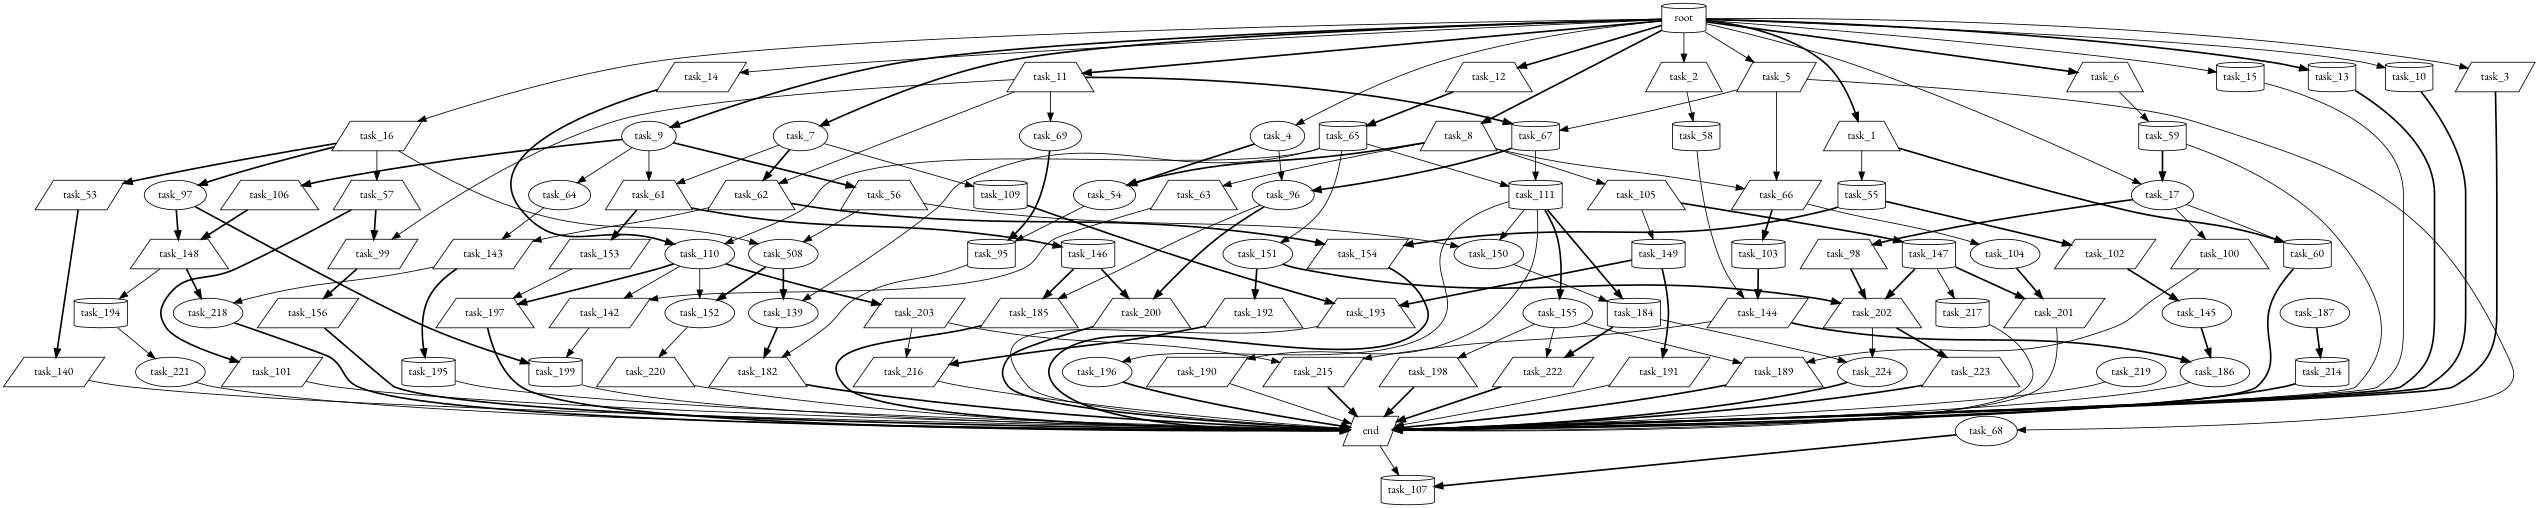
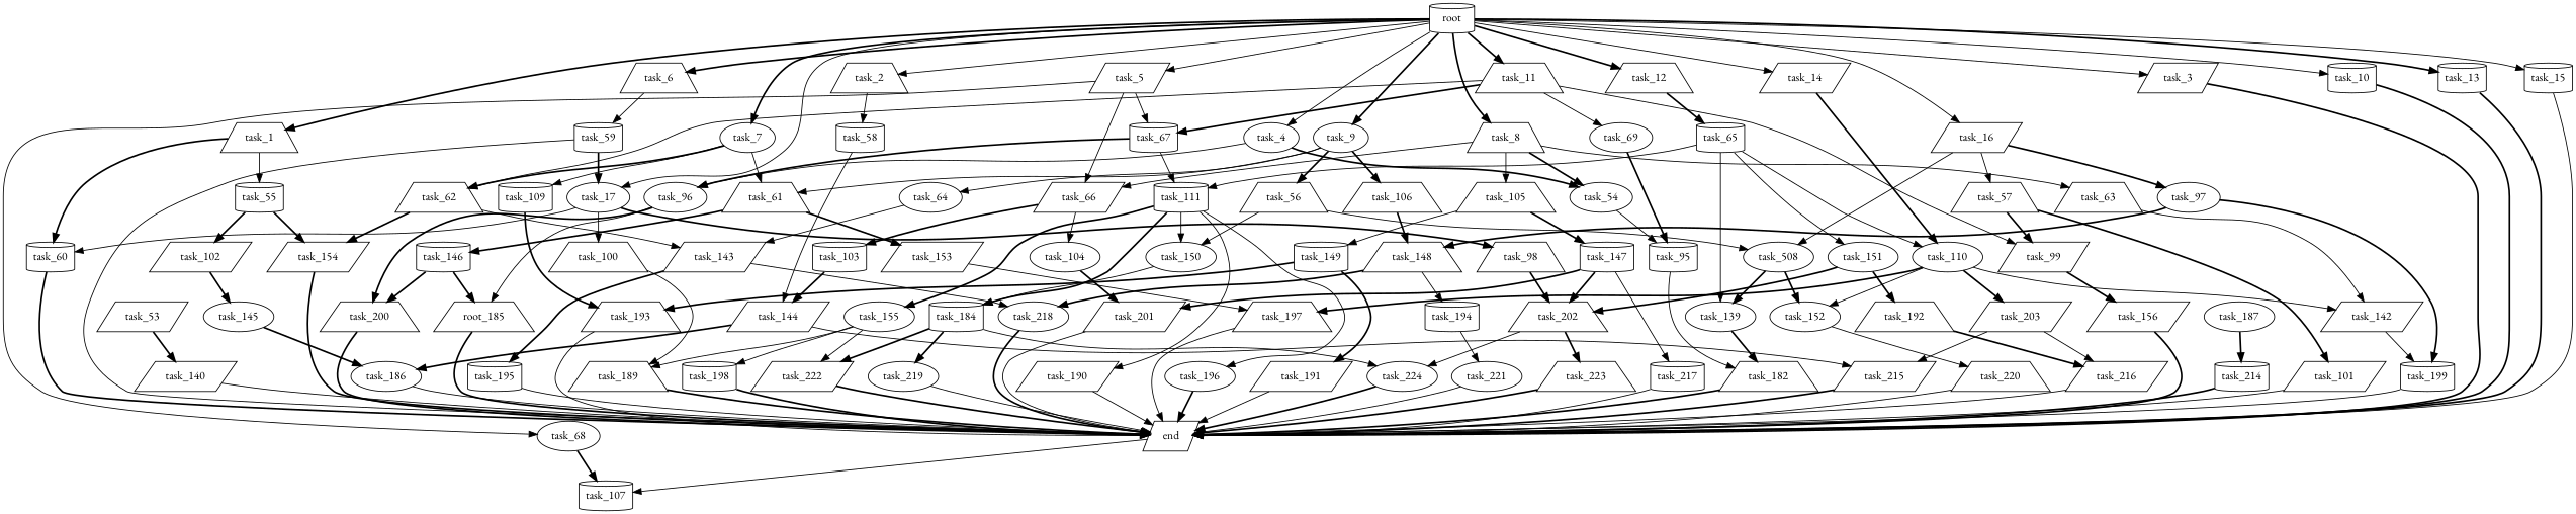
  digraph {
    fontname="EB Garamond"
    node [fontname="EB Garamond" shape=trapezium]
    edge [fontname="EB Garamond" style=bold]
    root [shape=cylinder]
    task_1
    task_2
    task_3 [shape=parallelogram]
    task_4 [shape=ellipse]
    task_5 [shape=parallelogram]
    task_6
    task_7 [shape=ellipse]
    task_8
    task_9 [shape=ellipse]
    task_10 [shape=cylinder]
    task_11
    task_12
    task_13 [shape=cylinder]
    task_14 [shape=parallelogram]
    task_15 [shape=cylinder]
    task_16 [shape=parallelogram]
    task_17 [shape=ellipse]
    task_55 [shape=cylinder]
    task_60 [shape=cylinder]
    task_58 [shape=cylinder]
    end [shape=parallelogram]
    task_54 [shape=ellipse]
    task_96 [shape=ellipse]
    task_66 [shape=parallelogram]
    task_67 [shape=cylinder]
    task_68 [shape=ellipse]
    task_59 [shape=cylinder]
    task_61
    task_62
    task_109 [shape=cylinder]
    task_63
    task_105
    task_56
    task_64 [shape=ellipse]
    task_106
    task_69 [shape=ellipse]
    task_99 [shape=parallelogram]
    task_65 [shape=cylinder]
    task_110 [shape=ellipse]
    task_53 [shape=parallelogram]
    task_57
    task_97 [shape=ellipse]
    n44 [label=task_508 shape=ellipse]
    task_98
    task_100
    task_102 [shape=parallelogram]
    task_154 [shape=parallelogram]
    task_144 [shape=parallelogram]
    task_107 [shape=cylinder]
    task_95 [shape=cylinder]
-   task_185
+   task_185 [label=root_185]
    task_200
    task_103 [shape=cylinder]
    task_104 [shape=ellipse]
    task_111 [shape=cylinder]
    task_146 [shape=cylinder]
    task_153 [shape=parallelogram]
    task_143 [shape=parallelogram]
    task_193
    task_142 [shape=parallelogram]
    task_147 [shape=cylinder]
    task_149 [shape=cylinder]
    task_150 [shape=ellipse]
    task_148
    task_156 [shape=parallelogram]
    task_139 [shape=ellipse]
    task_151 [shape=ellipse]
    task_152 [shape=ellipse]
    task_203 [shape=parallelogram]
    task_197
    task_140 [shape=parallelogram]
    task_101 [shape=parallelogram]
    task_199 [shape=cylinder]
    task_202
    task_189
    n77 [label=task_182]
    task_145 [shape=ellipse]
    task_184 [shape=cylinder]
    task_186 [shape=ellipse]
    task_215 [shape=parallelogram]
    task_195 [shape=cylinder]
    task_218 [shape=ellipse]
    task_155 [shape=ellipse]
    task_190 [shape=parallelogram]
    task_196 [shape=ellipse]
    task_192
    task_201 [shape=parallelogram]
    task_194 [shape=cylinder]
    task_223
    task_224 [shape=ellipse]
    task_187 [shape=ellipse]
    task_214 [shape=cylinder]
    task_217 [shape=cylinder]
    task_191 [shape=parallelogram]
    task_220
    task_216 [shape=parallelogram]
-   task_198
+   task_198 [shape=cylinder]
    task_222 [shape=parallelogram]
    task_219 [shape=ellipse]
    task_221 [shape=ellipse]
    root -> task_1
    root -> task_2 [style=solid]
    root -> task_3 [style=solid]
    root -> task_4 [style=solid]
    root -> task_5 [style=solid]
    root -> task_6
    root -> task_7
    root -> task_8
    root -> task_9
    root -> task_10 [style=solid]
    root -> task_11
    root -> task_12
    root -> task_13
    root -> task_14 [style=solid]
    root -> task_15 [style=solid]
    root -> task_16 [style=solid]
    root -> task_17 [style=solid]
    task_1 -> task_55 [style=solid]
    task_1 -> task_60
    task_2 -> task_58 [style=solid]
    task_3 -> end
    task_4 -> task_54
    task_4 -> task_96 [style=solid]
    task_5 -> task_66 [style=solid]
    task_5 -> task_67 [style=solid]
    task_5 -> task_68 [style=solid]
    task_6 -> task_59 [style=solid]
    task_7 -> task_61 [style=solid]
    task_7 -> task_62
    task_7 -> task_109 [style=solid]
    task_8 -> task_54
    task_8 -> task_66 [style=solid]
    task_8 -> task_63 [style=solid]
    task_8 -> task_105 [style=solid]
    task_9 -> task_61 [style=solid]
    task_9 -> task_56
    task_9 -> task_64 [style=solid]
    task_9 -> task_106
    task_10 -> end
    task_11 -> task_67
    task_11 -> task_62 [style=solid]
    task_11 -> task_69 [style=solid]
    task_11 -> task_99 [style=solid]
    task_12 -> task_65
    task_13 -> end
    task_14 -> task_110
    task_15 -> end [style=solid]
-   task_16 -> task_53
    task_16 -> task_57 [style=solid]
    task_16 -> task_97
    task_16 -> n44 [style=solid]
    task_17 -> task_60 [style=solid]
    task_17 -> task_98
    task_17 -> task_100 [style=solid]
    task_55 -> task_102
    task_55 -> task_154
    task_60 -> end
    task_58 -> task_144 [style=solid]
    end -> task_107 [style=solid]
    task_54 -> task_95 [style=solid]
    task_96 -> task_185 [style=solid]
    task_96 -> task_200
    task_66 -> task_103
    task_66 -> task_104 [style=solid]
    task_67 -> task_96
    task_67 -> task_111 [style=solid]
    task_68 -> task_107
    task_59 -> task_17
    task_59 -> end [style=solid]
    task_61 -> task_146
    task_61 -> task_153
    task_62 -> task_154
    task_62 -> task_143 [style=solid]
    task_109 -> task_193
    task_63 -> task_142 [style=solid]
    task_105 -> task_147
    task_105 -> task_149 [style=solid]
    task_56 -> n44 [style=solid]
    task_56 -> task_150 [style=solid]
    task_64 -> task_143 [style=solid]
    task_106 -> task_148
    task_69 -> task_95
    task_99 -> task_156
    task_65 -> task_110 [style=solid]
    task_65 -> task_111 [style=solid]
    task_65 -> task_139 [style=solid]
    task_65 -> task_151 [style=solid]
    task_110 -> task_142 [style=solid]
    task_110 -> task_152 [style=solid]
    task_110 -> task_203
    task_110 -> task_197
    task_53 -> task_140
    task_57 -> task_99
    task_57 -> task_101
    task_97 -> task_148
    task_97 -> task_199
    n44 -> task_139
    n44 -> task_152
    task_98 -> task_202
    task_100 -> task_189 [style=solid]
    task_102 -> task_145
    task_154 -> end
    task_144 -> task_186
    task_144 -> task_215 [style=solid]
    task_95 -> n77 [style=solid]
    task_185 -> end
    task_200 -> end
    task_103 -> task_144
    task_104 -> task_201
    task_111 -> task_150 [style=solid]
    task_111 -> task_184
    task_111 -> task_155
    task_111 -> task_190 [style=solid]
    task_111 -> task_196 [style=solid]
    task_146 -> task_185
    task_146 -> task_200
    task_153 -> task_197 [style=solid]
    task_143 -> task_195
    task_143 -> task_218 [style=solid]
    task_193 -> end [style=solid]
    task_142 -> task_199 [style=solid]
    task_147 -> task_202
    task_147 -> task_201
    task_147 -> task_217 [style=solid]
    task_149 -> task_193
    task_149 -> task_191
    task_150 -> task_184 [style=solid]
    task_148 -> task_218
    task_148 -> task_194 [style=solid]
    task_156 -> end
    task_139 -> n77
    task_151 -> task_202
    task_151 -> task_192
    task_152 -> task_220 [style=solid]
    task_203 -> task_215 [style=solid]
    task_203 -> task_216 [style=solid]
-   task_197 -> end
+   task_197 -> end [style=solid]
    task_140 -> end [style=solid]
    task_101 -> end [style=solid]
    task_199 -> end [style=solid]
    task_202 -> task_223
    task_202 -> task_224 [style=solid]
    task_189 -> end
    n77 -> end
    task_145 -> task_186
    task_184 -> task_224 [style=solid]
    task_184 -> task_222
+   task_184 -> task_219
    task_186 -> end [style=solid]
    task_215 -> end
    task_195 -> end [style=solid]
    task_218 -> end
    task_155 -> task_189 [style=solid]
    task_155 -> task_198 [style=solid]
    task_155 -> task_222 [style=solid]
    task_190 -> end [style=solid]
    task_196 -> end
    task_192 -> task_216
    task_201 -> end [style=solid]
    task_194 -> task_221 [style=solid]
    task_223 -> end
    task_224 -> end
    task_187 -> task_214
    task_214 -> end
    task_217 -> end [style=solid]
    task_191 -> end [style=solid]
    task_220 -> end [style=solid]
    task_216 -> end [style=solid]
    task_198 -> end
    task_222 -> end
    task_219 -> end [style=solid]
    task_221 -> end [style=solid]
  }
